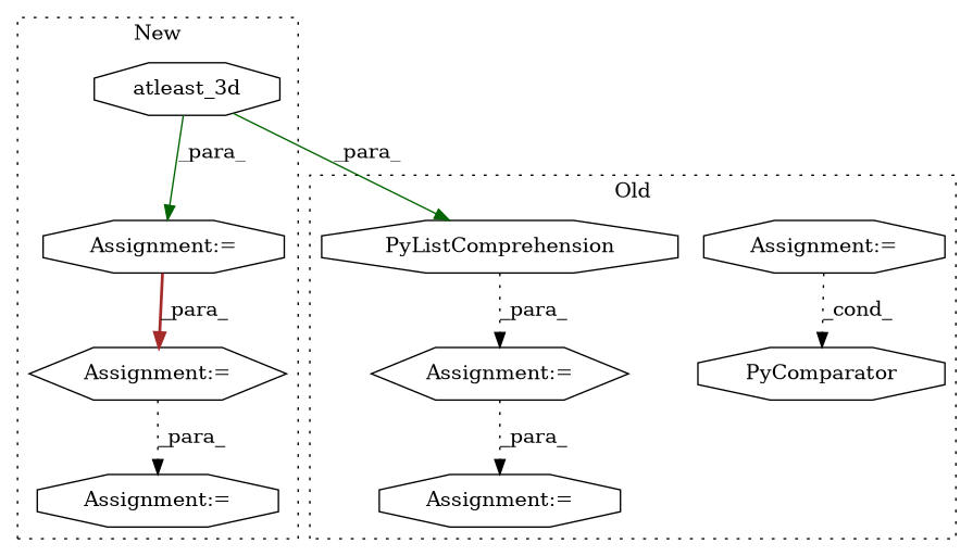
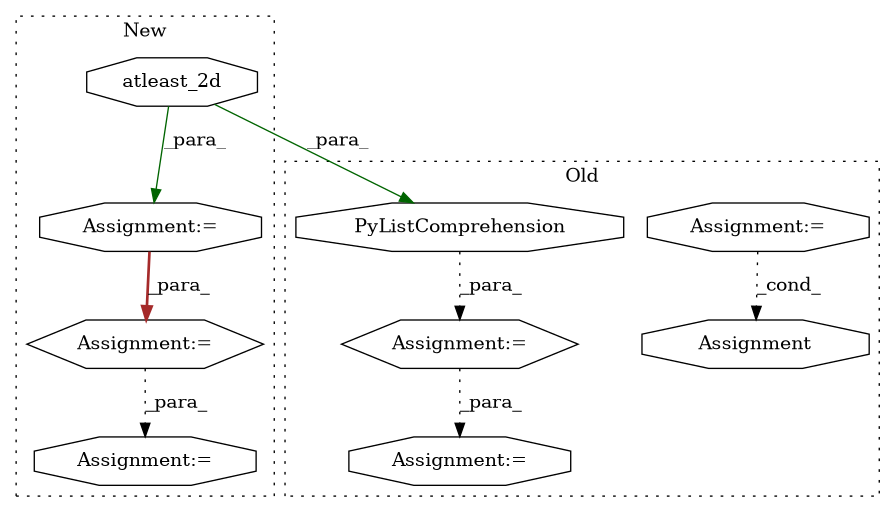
  digraph {
    fontname="DejaVu Serif"
    node [a=7 fontname="DejaVu Serif" l=1 shape=octagon]
    edge [color=black fontname="DejaVu Serif" style=dotted]
-   n1 [a=113 l=37 label=PyComparator s=1878]
+   n1 [a=113 l=37 label=Assignment s=1878]
    n2 [label="Assignment:=" s=1198]
    n3 [a=109 l=157 label=PyListComprehension s=1766]
    n4 [l=16 label="Assignment:=" s=1750 shape=hexagon]
    n5 [label="Assignment:=" s=1949]
-   n6 [a=32 l="11,1" label=atleast_3d s="1118,1142"]
+   n6 [a=32 l="11,1" label=atleast_2d s="1118,1142"]
    n7 [label="Assignment:=" s=1111]
    n8 [label="Assignment:=" s=1682]
    n9 [label="Assignment:=" s=1334 shape=hexagon]
    subgraph cluster_1 {
      label=Old
      style=dotted
      n1
      n2
      n3
      n4
      n5
    }
    subgraph cluster_2 {
      label=New
      style=dotted
      n6
      n7
      n8
      n9
    }
    n2 -> n1 [label=_cond_]
    n3 -> n4 [label=_para_]
    n4 -> n5 [label=_para_]
    n6 -> n3 [color=darkgreen label=_para_ style=solid]
    n6 -> n7 [color=darkgreen label=_para_ style=solid]
    n7 -> n9 [color=brown label=_para_ style=bold]
    n9 -> n8 [label=_para_]
  }
